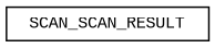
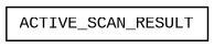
  digraph {
    rankdir=TB
    fontname="Liberation Mono"
-   n1 [color=black fillcolor=white fontname="Liberation Mono" fontsize=10 height=0.2 label=SCAN_SCAN_RESULT shape=record style=filled width=0.4]
+   n1 [color=black fillcolor=white fontname="Liberation Mono" fontsize=10 height=0.2 label=ACTIVE_SCAN_RESULT shape=record style=filled width=0.4]
  }
